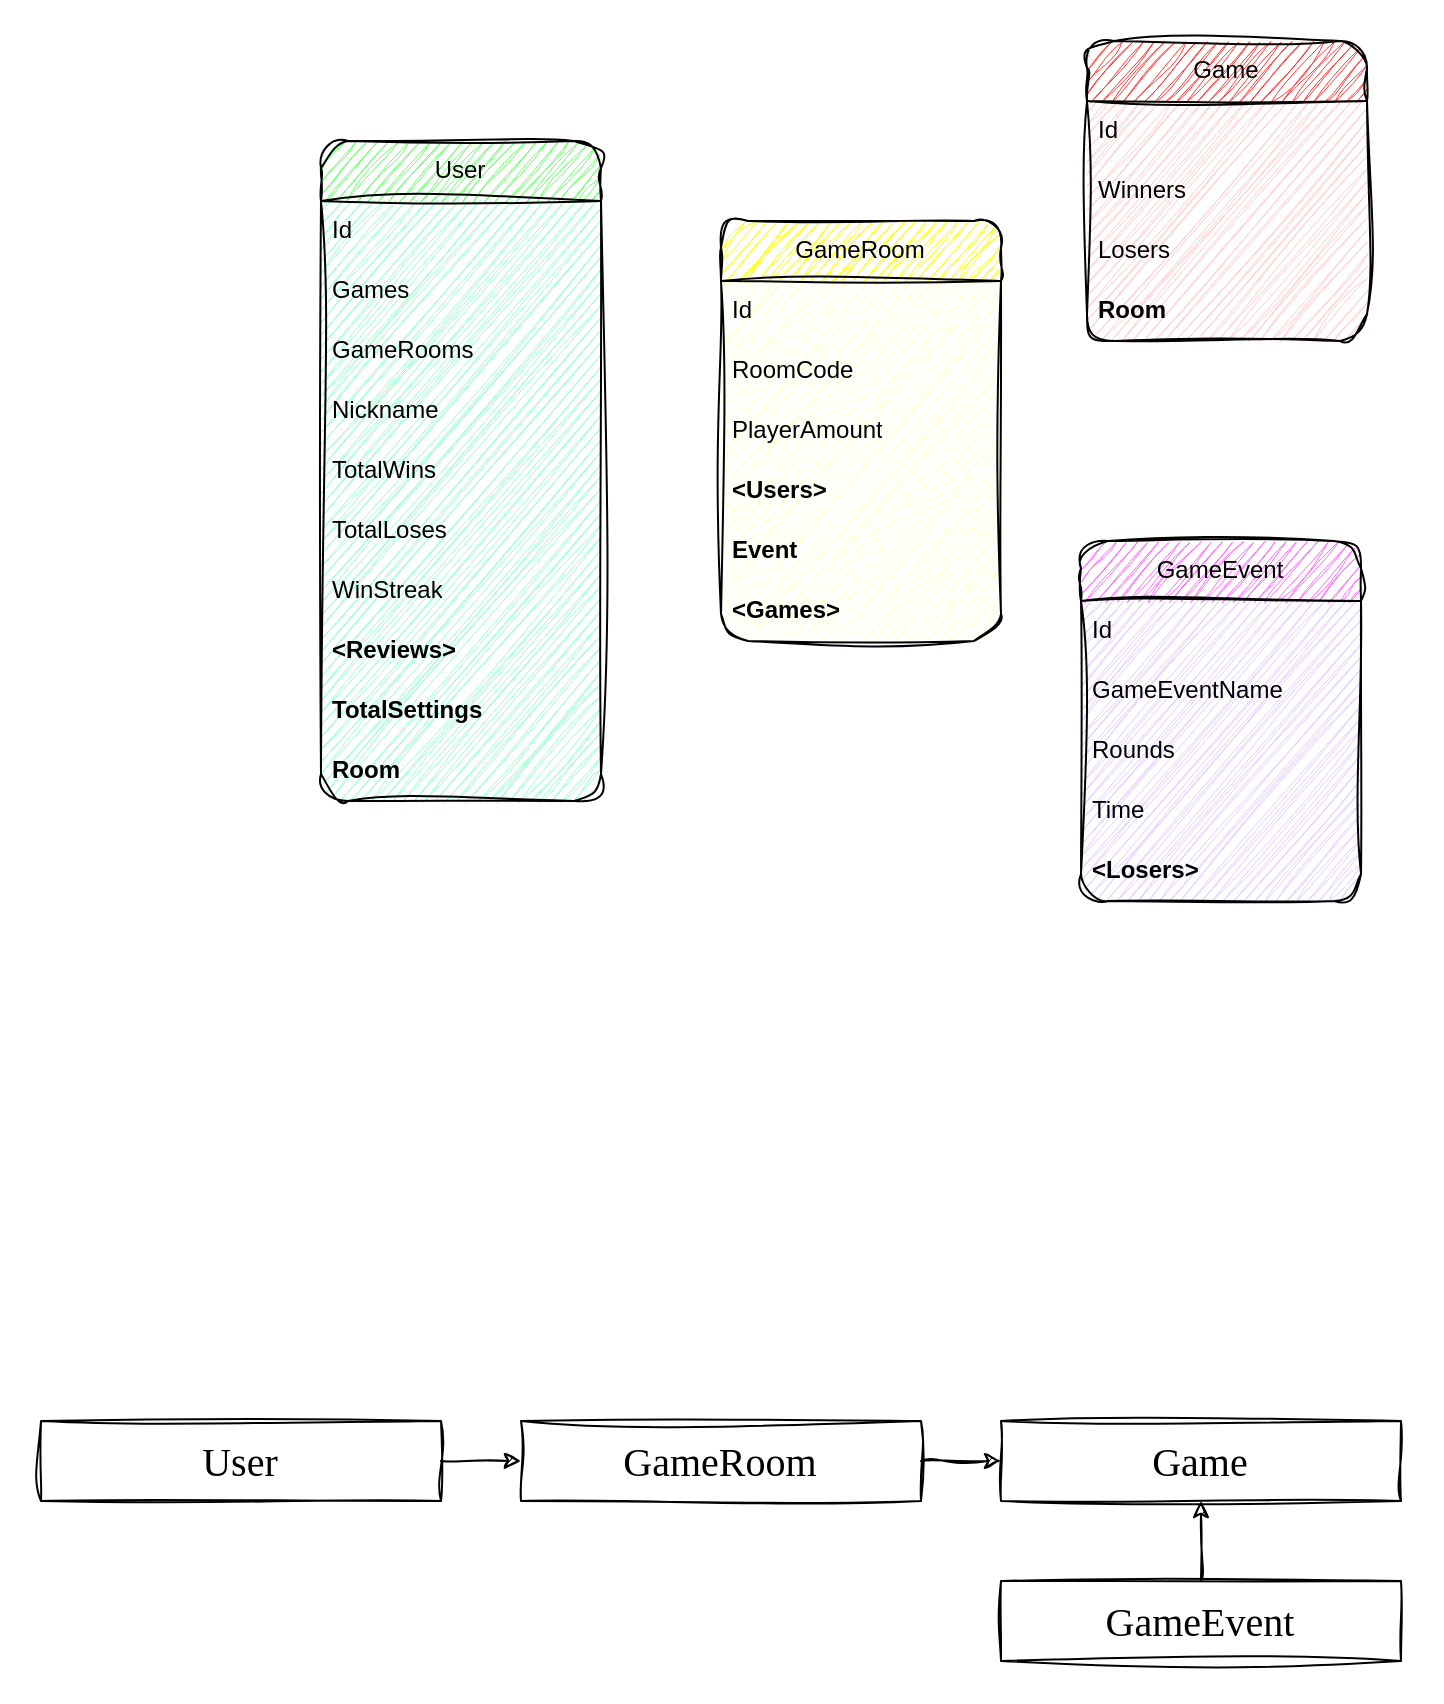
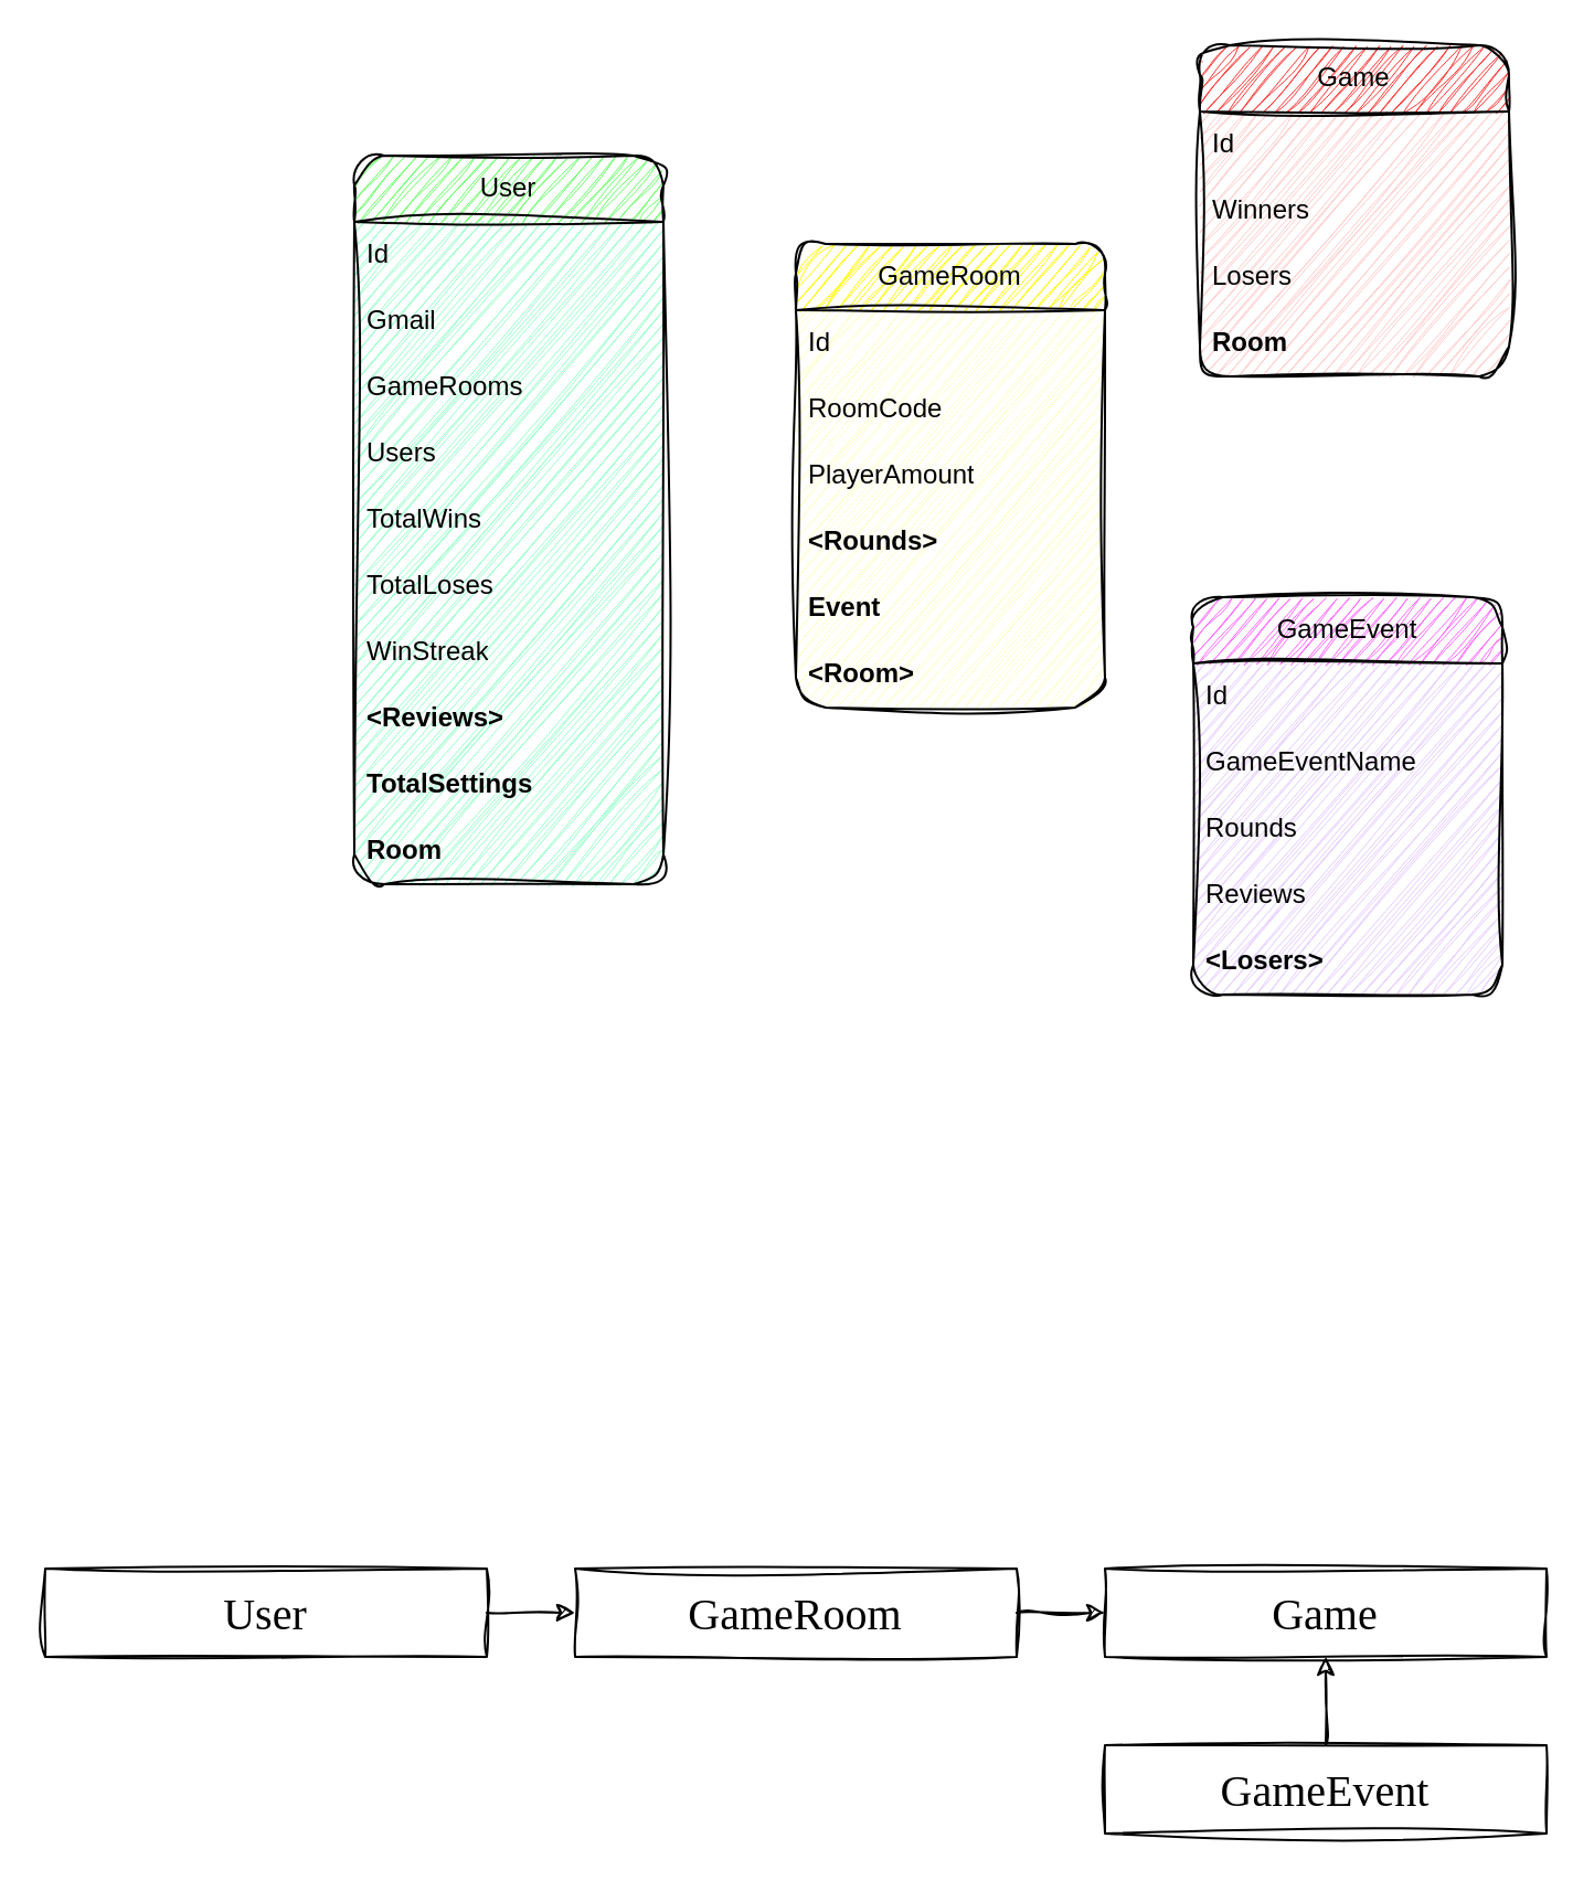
  <mxCell id="0" />
  <mxCell id="1" parent="0" />
  <mxCell id="2" value="User" style="swimlane;fontStyle=0;childLayout=stackLayout;horizontal=1;startSize=30;horizontalStack=0;resizeParent=1;resizeParentMax=0;resizeLast=0;collapsible=1;marginBottom=0;whiteSpace=wrap;html=1;swimlaneFillColor=#99FFCC;sketch=1;curveFitting=1;jiggle=2;rounded=1;fillColor=#66FF66;" parent="1" vertex="1"><mxGeometry x="160" y="70" width="140" height="330" as="geometry" /></mxCell>
  <mxCell id="3" value="Id" style="text;strokeColor=none;fillColor=none;align=left;verticalAlign=middle;spacingLeft=4;spacingRight=4;overflow=hidden;points=[[0,0.5],[1,0.5]];portConstraint=eastwest;rotatable=0;whiteSpace=wrap;html=1;sketch=1;curveFitting=1;jiggle=2;rounded=1;" parent="2" vertex="1"><mxGeometry y="30" width="140" height="30" as="geometry" /></mxCell>
- <mxCell id="4" value="Games" style="text;strokeColor=none;fillColor=none;align=left;verticalAlign=middle;spacingLeft=4;spacingRight=4;overflow=hidden;points=[[0,0.5],[1,0.5]];portConstraint=eastwest;rotatable=0;whiteSpace=wrap;html=1;sketch=1;curveFitting=1;jiggle=2;rounded=1;" parent="2" vertex="1"><mxGeometry y="60" width="140" height="30" as="geometry" /></mxCell>
+ <mxCell id="4" value="Gmail" style="text;strokeColor=none;fillColor=none;align=left;verticalAlign=middle;spacingLeft=4;spacingRight=4;overflow=hidden;points=[[0,0.5],[1,0.5]];portConstraint=eastwest;rotatable=0;whiteSpace=wrap;html=1;sketch=1;curveFitting=1;jiggle=2;rounded=1;" parent="2" vertex="1"><mxGeometry y="60" width="140" height="30" as="geometry" /></mxCell>
  <mxCell id="5" value="GameRooms" style="text;strokeColor=none;fillColor=none;align=left;verticalAlign=middle;spacingLeft=4;spacingRight=4;overflow=hidden;points=[[0,0.5],[1,0.5]];portConstraint=eastwest;rotatable=0;whiteSpace=wrap;html=1;sketch=1;curveFitting=1;jiggle=2;rounded=1;" parent="2" vertex="1"><mxGeometry y="90" width="140" height="30" as="geometry" /></mxCell>
- <mxCell id="6" value="Nickname" style="text;strokeColor=none;fillColor=none;align=left;verticalAlign=middle;spacingLeft=4;spacingRight=4;overflow=hidden;points=[[0,0.5],[1,0.5]];portConstraint=eastwest;rotatable=0;whiteSpace=wrap;html=1;sketch=1;curveFitting=1;jiggle=2;rounded=1;" parent="2" vertex="1"><mxGeometry y="120" width="140" height="30" as="geometry" /></mxCell>
+ <mxCell id="6" value="Users" style="text;strokeColor=none;fillColor=none;align=left;verticalAlign=middle;spacingLeft=4;spacingRight=4;overflow=hidden;points=[[0,0.5],[1,0.5]];portConstraint=eastwest;rotatable=0;whiteSpace=wrap;html=1;sketch=1;curveFitting=1;jiggle=2;rounded=1;" parent="2" vertex="1"><mxGeometry y="120" width="140" height="30" as="geometry" /></mxCell>
  <mxCell id="7" value="TotalWins" style="text;strokeColor=none;fillColor=none;align=left;verticalAlign=middle;spacingLeft=4;spacingRight=4;overflow=hidden;points=[[0,0.5],[1,0.5]];portConstraint=eastwest;rotatable=0;whiteSpace=wrap;html=1;sketch=1;curveFitting=1;jiggle=2;rounded=1;" parent="2" vertex="1"><mxGeometry y="150" width="140" height="30" as="geometry" /></mxCell>
  <mxCell id="8" value="TotalLoses" style="text;strokeColor=none;fillColor=none;align=left;verticalAlign=middle;spacingLeft=4;spacingRight=4;overflow=hidden;points=[[0,0.5],[1,0.5]];portConstraint=eastwest;rotatable=0;whiteSpace=wrap;html=1;sketch=1;curveFitting=1;jiggle=2;rounded=1;" parent="2" vertex="1"><mxGeometry y="180" width="140" height="30" as="geometry" /></mxCell>
  <mxCell id="9" value="WinStreak" style="text;strokeColor=none;fillColor=none;align=left;verticalAlign=middle;spacingLeft=4;spacingRight=4;overflow=hidden;points=[[0,0.5],[1,0.5]];portConstraint=eastwest;rotatable=0;whiteSpace=wrap;html=1;sketch=1;curveFitting=1;jiggle=2;rounded=1;" parent="2" vertex="1"><mxGeometry y="210" width="140" height="30" as="geometry" /></mxCell>
  <mxCell id="10" value="&lt;b&gt;&amp;lt;Reviews&amp;gt;&lt;/b&gt;" style="text;strokeColor=none;fillColor=none;align=left;verticalAlign=middle;spacingLeft=4;spacingRight=4;overflow=hidden;points=[[0,0.5],[1,0.5]];portConstraint=eastwest;rotatable=0;whiteSpace=wrap;html=1;sketch=1;curveFitting=1;jiggle=2;rounded=1;" parent="2" vertex="1"><mxGeometry y="240" width="140" height="30" as="geometry" /></mxCell>
  <mxCell id="11" value="&lt;b&gt;TotalSettings&lt;/b&gt;" style="text;strokeColor=none;fillColor=none;align=left;verticalAlign=middle;spacingLeft=4;spacingRight=4;overflow=hidden;points=[[0,0.5],[1,0.5]];portConstraint=eastwest;rotatable=0;whiteSpace=wrap;html=1;sketch=1;curveFitting=1;jiggle=2;rounded=1;" parent="2" vertex="1"><mxGeometry y="270" width="140" height="30" as="geometry" /></mxCell>
  <mxCell id="12" value="&lt;b&gt;Room&lt;/b&gt;" style="text;strokeColor=none;fillColor=none;align=left;verticalAlign=middle;spacingLeft=4;spacingRight=4;overflow=hidden;points=[[0,0.5],[1,0.5]];portConstraint=eastwest;rotatable=0;whiteSpace=wrap;html=1;sketch=1;curveFitting=1;jiggle=2;rounded=1;" parent="2" vertex="1"><mxGeometry y="300" width="140" height="30" as="geometry" /></mxCell>
  <mxCell id="13" value="GameRoom" style="swimlane;fontStyle=0;childLayout=stackLayout;horizontal=1;startSize=30;horizontalStack=0;resizeParent=1;resizeParentMax=0;resizeLast=0;collapsible=1;marginBottom=0;whiteSpace=wrap;html=1;swimlaneFillColor=#FFFFCC;sketch=1;curveFitting=1;jiggle=2;rounded=1;fillColor=#FFFF00;" parent="1" vertex="1"><mxGeometry x="360" y="110" width="140" height="210" as="geometry" /></mxCell>
  <mxCell id="14" value="Id" style="text;strokeColor=none;fillColor=none;align=left;verticalAlign=middle;spacingLeft=4;spacingRight=4;overflow=hidden;points=[[0,0.5],[1,0.5]];portConstraint=eastwest;rotatable=0;whiteSpace=wrap;html=1;sketch=1;curveFitting=1;jiggle=2;rounded=1;" parent="13" vertex="1"><mxGeometry y="30" width="140" height="30" as="geometry" /></mxCell>
  <mxCell id="15" value="RoomCode" style="text;strokeColor=none;fillColor=none;align=left;verticalAlign=middle;spacingLeft=4;spacingRight=4;overflow=hidden;points=[[0,0.5],[1,0.5]];portConstraint=eastwest;rotatable=0;whiteSpace=wrap;html=1;sketch=1;curveFitting=1;jiggle=2;rounded=1;" parent="13" vertex="1"><mxGeometry y="60" width="140" height="30" as="geometry" /></mxCell>
  <mxCell id="16" value="PlayerAmount" style="text;strokeColor=none;fillColor=none;align=left;verticalAlign=middle;spacingLeft=4;spacingRight=4;overflow=hidden;points=[[0,0.5],[1,0.5]];portConstraint=eastwest;rotatable=0;whiteSpace=wrap;html=1;sketch=1;curveFitting=1;jiggle=2;rounded=1;" parent="13" vertex="1"><mxGeometry y="90" width="140" height="30" as="geometry" /></mxCell>
- <mxCell id="17" value="&lt;b&gt;&amp;lt;Users&amp;gt;&lt;/b&gt;" style="text;strokeColor=none;fillColor=none;align=left;verticalAlign=middle;spacingLeft=4;spacingRight=4;overflow=hidden;points=[[0,0.5],[1,0.5]];portConstraint=eastwest;rotatable=0;whiteSpace=wrap;html=1;sketch=1;curveFitting=1;jiggle=2;rounded=1;" parent="13" vertex="1"><mxGeometry y="120" width="140" height="30" as="geometry" /></mxCell>
+ <mxCell id="17" value="&lt;b&gt;&amp;lt;Rounds&amp;gt;&lt;/b&gt;" style="text;strokeColor=none;fillColor=none;align=left;verticalAlign=middle;spacingLeft=4;spacingRight=4;overflow=hidden;points=[[0,0.5],[1,0.5]];portConstraint=eastwest;rotatable=0;whiteSpace=wrap;html=1;sketch=1;curveFitting=1;jiggle=2;rounded=1;" parent="13" vertex="1"><mxGeometry y="120" width="140" height="30" as="geometry" /></mxCell>
  <mxCell id="18" value="&lt;b&gt;Event&lt;/b&gt;" style="text;strokeColor=none;fillColor=none;align=left;verticalAlign=middle;spacingLeft=4;spacingRight=4;overflow=hidden;points=[[0,0.5],[1,0.5]];portConstraint=eastwest;rotatable=0;whiteSpace=wrap;html=1;sketch=1;curveFitting=1;jiggle=2;rounded=1;" parent="13" vertex="1"><mxGeometry y="150" width="140" height="30" as="geometry" /></mxCell>
- <mxCell id="19" value="&lt;b&gt;&amp;lt;Games&amp;gt;&lt;/b&gt;" style="text;strokeColor=none;fillColor=none;align=left;verticalAlign=middle;spacingLeft=4;spacingRight=4;overflow=hidden;points=[[0,0.5],[1,0.5]];portConstraint=eastwest;rotatable=0;whiteSpace=wrap;html=1;sketch=1;curveFitting=1;jiggle=2;rounded=1;" parent="13" vertex="1"><mxGeometry y="180" width="140" height="30" as="geometry" /></mxCell>
+ <mxCell id="19" value="&lt;b&gt;&amp;lt;Room&amp;gt;&lt;/b&gt;" style="text;strokeColor=none;fillColor=none;align=left;verticalAlign=middle;spacingLeft=4;spacingRight=4;overflow=hidden;points=[[0,0.5],[1,0.5]];portConstraint=eastwest;rotatable=0;whiteSpace=wrap;html=1;sketch=1;curveFitting=1;jiggle=2;rounded=1;" parent="13" vertex="1"><mxGeometry y="180" width="140" height="30" as="geometry" /></mxCell>
  <mxCell id="20" value="GameEvent" style="swimlane;fontStyle=0;childLayout=stackLayout;horizontal=1;startSize=30;horizontalStack=0;resizeParent=1;resizeParentMax=0;resizeLast=0;collapsible=1;marginBottom=0;whiteSpace=wrap;html=1;swimlaneFillColor=#E5CCFF;sketch=1;curveFitting=1;jiggle=2;rounded=1;fillColor=#FF66FF;" parent="1" vertex="1"><mxGeometry x="540" y="270" width="140" height="180" as="geometry" /></mxCell>
  <mxCell id="21" value="Id" style="text;strokeColor=none;fillColor=none;align=left;verticalAlign=middle;spacingLeft=4;spacingRight=4;overflow=hidden;points=[[0,0.5],[1,0.5]];portConstraint=eastwest;rotatable=0;whiteSpace=wrap;html=1;sketch=1;curveFitting=1;jiggle=2;rounded=1;" parent="20" vertex="1"><mxGeometry y="30" width="140" height="30" as="geometry" /></mxCell>
  <mxCell id="22" value="GameEventName" style="text;strokeColor=none;fillColor=none;align=left;verticalAlign=middle;spacingLeft=4;spacingRight=4;overflow=hidden;points=[[0,0.5],[1,0.5]];portConstraint=eastwest;rotatable=0;whiteSpace=wrap;html=1;sketch=1;curveFitting=1;jiggle=2;rounded=1;" parent="20" vertex="1"><mxGeometry y="60" width="140" height="30" as="geometry" /></mxCell>
  <mxCell id="23" value="Rounds" style="text;strokeColor=none;fillColor=none;align=left;verticalAlign=middle;spacingLeft=4;spacingRight=4;overflow=hidden;points=[[0,0.5],[1,0.5]];portConstraint=eastwest;rotatable=0;whiteSpace=wrap;html=1;sketch=1;curveFitting=1;jiggle=2;rounded=1;" parent="20" vertex="1"><mxGeometry y="90" width="140" height="30" as="geometry" /></mxCell>
- <mxCell id="24" value="Time" style="text;strokeColor=none;fillColor=none;align=left;verticalAlign=middle;spacingLeft=4;spacingRight=4;overflow=hidden;points=[[0,0.5],[1,0.5]];portConstraint=eastwest;rotatable=0;whiteSpace=wrap;html=1;sketch=1;curveFitting=1;jiggle=2;rounded=1;" parent="20" vertex="1"><mxGeometry y="120" width="140" height="30" as="geometry" /></mxCell>
+ <mxCell id="24" value="Reviews" style="text;strokeColor=none;fillColor=none;align=left;verticalAlign=middle;spacingLeft=4;spacingRight=4;overflow=hidden;points=[[0,0.5],[1,0.5]];portConstraint=eastwest;rotatable=0;whiteSpace=wrap;html=1;sketch=1;curveFitting=1;jiggle=2;rounded=1;" parent="20" vertex="1"><mxGeometry y="120" width="140" height="30" as="geometry" /></mxCell>
  <mxCell id="25" value="&lt;b&gt;&amp;lt;Losers&amp;gt;&lt;/b&gt;" style="text;strokeColor=none;fillColor=none;align=left;verticalAlign=middle;spacingLeft=4;spacingRight=4;overflow=hidden;points=[[0,0.5],[1,0.5]];portConstraint=eastwest;rotatable=0;whiteSpace=wrap;html=1;sketch=1;curveFitting=1;jiggle=2;rounded=1;" parent="20" vertex="1"><mxGeometry y="150" width="140" height="30" as="geometry" /></mxCell>
  <mxCell id="26" value="" style="edgeStyle=orthogonalEdgeStyle;rounded=0;sketch=1;hachureGap=4;jiggle=2;curveFitting=1;orthogonalLoop=1;jettySize=auto;html=1;fontFamily=Architects Daughter;fontSource=https%3A%2F%2Ffonts.googleapis.com%2Fcss%3Ffamily%3DArchitects%2BDaughter;fontSize=16;exitX=1;exitY=0.5;exitDx=0;exitDy=0;entryX=0;entryY=0.5;entryDx=0;entryDy=0;" parent="1" source="27" target="29" edge="1"><mxGeometry relative="1" as="geometry"><mxPoint x="390" y="810" as="sourcePoint" /><mxPoint x="380" y="850" as="targetPoint" /></mxGeometry></mxCell>
  <mxCell id="27" value="User" style="rounded=0;whiteSpace=wrap;html=1;sketch=1;hachureGap=4;jiggle=2;curveFitting=1;fontFamily=Architects Daughter;fontSource=https%3A%2F%2Ffonts.googleapis.com%2Fcss%3Ffamily%3DArchitects%2BDaughter;fontSize=20;" parent="1" vertex="1"><mxGeometry x="20" y="710" width="200" height="40" as="geometry" /></mxCell>
  <mxCell id="28" value="" style="edgeStyle=orthogonalEdgeStyle;rounded=0;sketch=1;hachureGap=4;jiggle=2;curveFitting=1;orthogonalLoop=1;jettySize=auto;html=1;fontFamily=Architects Daughter;fontSource=https%3A%2F%2Ffonts.googleapis.com%2Fcss%3Ffamily%3DArchitects%2BDaughter;fontSize=16;" edge="1" parent="1" source="29" target="30"><mxGeometry relative="1" as="geometry" /></mxCell>
  <mxCell id="29" value="GameRoom" style="rounded=0;whiteSpace=wrap;html=1;sketch=1;hachureGap=4;jiggle=2;curveFitting=1;fontFamily=Architects Daughter;fontSource=https%3A%2F%2Ffonts.googleapis.com%2Fcss%3Ffamily%3DArchitects%2BDaughter;fontSize=20;" parent="1" vertex="1"><mxGeometry x="260" y="710" width="200" height="40" as="geometry" /></mxCell>
  <mxCell id="30" value="Game" style="rounded=0;whiteSpace=wrap;html=1;sketch=1;hachureGap=4;jiggle=2;curveFitting=1;fontFamily=Architects Daughter;fontSource=https%3A%2F%2Ffonts.googleapis.com%2Fcss%3Ffamily%3DArchitects%2BDaughter;fontSize=20;" parent="1" vertex="1"><mxGeometry x="500" y="710" width="200" height="40" as="geometry" /></mxCell>
  <mxCell id="31" value="" style="edgeStyle=orthogonalEdgeStyle;rounded=0;sketch=1;hachureGap=4;jiggle=2;curveFitting=1;orthogonalLoop=1;jettySize=auto;html=1;fontFamily=Architects Daughter;fontSource=https%3A%2F%2Ffonts.googleapis.com%2Fcss%3Ffamily%3DArchitects%2BDaughter;fontSize=16;" edge="1" parent="1" source="32" target="30"><mxGeometry relative="1" as="geometry" /></mxCell>
  <mxCell id="32" value="GameEvent" style="rounded=0;whiteSpace=wrap;html=1;sketch=1;hachureGap=4;jiggle=2;curveFitting=1;fontFamily=Architects Daughter;fontSource=https%3A%2F%2Ffonts.googleapis.com%2Fcss%3Ffamily%3DArchitects%2BDaughter;fontSize=20;" parent="1" vertex="1"><mxGeometry x="500" y="790" width="200" height="40" as="geometry" /></mxCell>
  <mxCell id="33" value="Game" style="swimlane;fontStyle=0;childLayout=stackLayout;horizontal=1;startSize=30;horizontalStack=0;resizeParent=1;resizeParentMax=0;resizeLast=0;collapsible=1;marginBottom=0;whiteSpace=wrap;html=1;swimlaneFillColor=#FFCCCC;sketch=1;curveFitting=1;jiggle=2;rounded=1;fillColor=#FF3333;" parent="1" vertex="1"><mxGeometry x="543" y="20" width="140" height="150" as="geometry" /></mxCell>
  <mxCell id="34" value="Id" style="text;strokeColor=none;fillColor=none;align=left;verticalAlign=middle;spacingLeft=4;spacingRight=4;overflow=hidden;points=[[0,0.5],[1,0.5]];portConstraint=eastwest;rotatable=0;whiteSpace=wrap;html=1;sketch=1;curveFitting=1;jiggle=2;rounded=1;" parent="33" vertex="1"><mxGeometry y="30" width="140" height="30" as="geometry" /></mxCell>
  <mxCell id="35" value="Winners" style="text;strokeColor=none;fillColor=none;align=left;verticalAlign=middle;spacingLeft=4;spacingRight=4;overflow=hidden;points=[[0,0.5],[1,0.5]];portConstraint=eastwest;rotatable=0;whiteSpace=wrap;html=1;sketch=1;curveFitting=1;jiggle=2;rounded=1;" parent="33" vertex="1"><mxGeometry y="60" width="140" height="30" as="geometry" /></mxCell>
  <mxCell id="36" value="Losers" style="text;strokeColor=none;fillColor=none;align=left;verticalAlign=middle;spacingLeft=4;spacingRight=4;overflow=hidden;points=[[0,0.5],[1,0.5]];portConstraint=eastwest;rotatable=0;whiteSpace=wrap;html=1;sketch=1;curveFitting=1;jiggle=2;rounded=1;" parent="33" vertex="1"><mxGeometry y="90" width="140" height="30" as="geometry" /></mxCell>
  <mxCell id="37" value="&lt;b&gt;Room&lt;/b&gt;" style="text;strokeColor=none;fillColor=none;align=left;verticalAlign=middle;spacingLeft=4;spacingRight=4;overflow=hidden;points=[[0,0.5],[1,0.5]];portConstraint=eastwest;rotatable=0;whiteSpace=wrap;html=1;sketch=1;curveFitting=1;jiggle=2;rounded=1;" parent="33" vertex="1"><mxGeometry y="120" width="140" height="30" as="geometry" /></mxCell>
